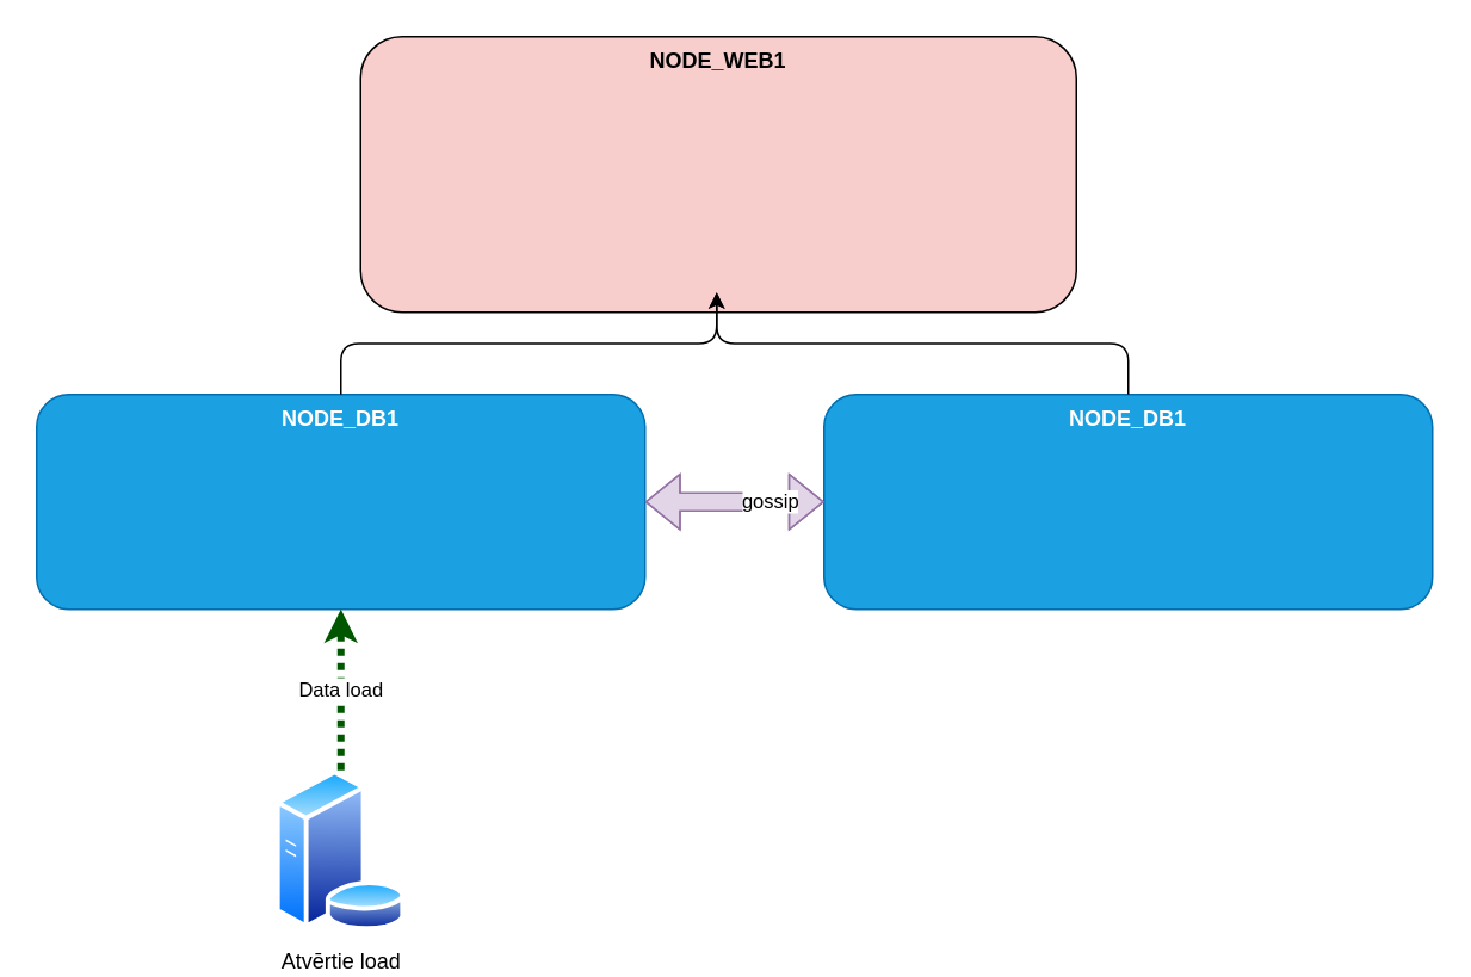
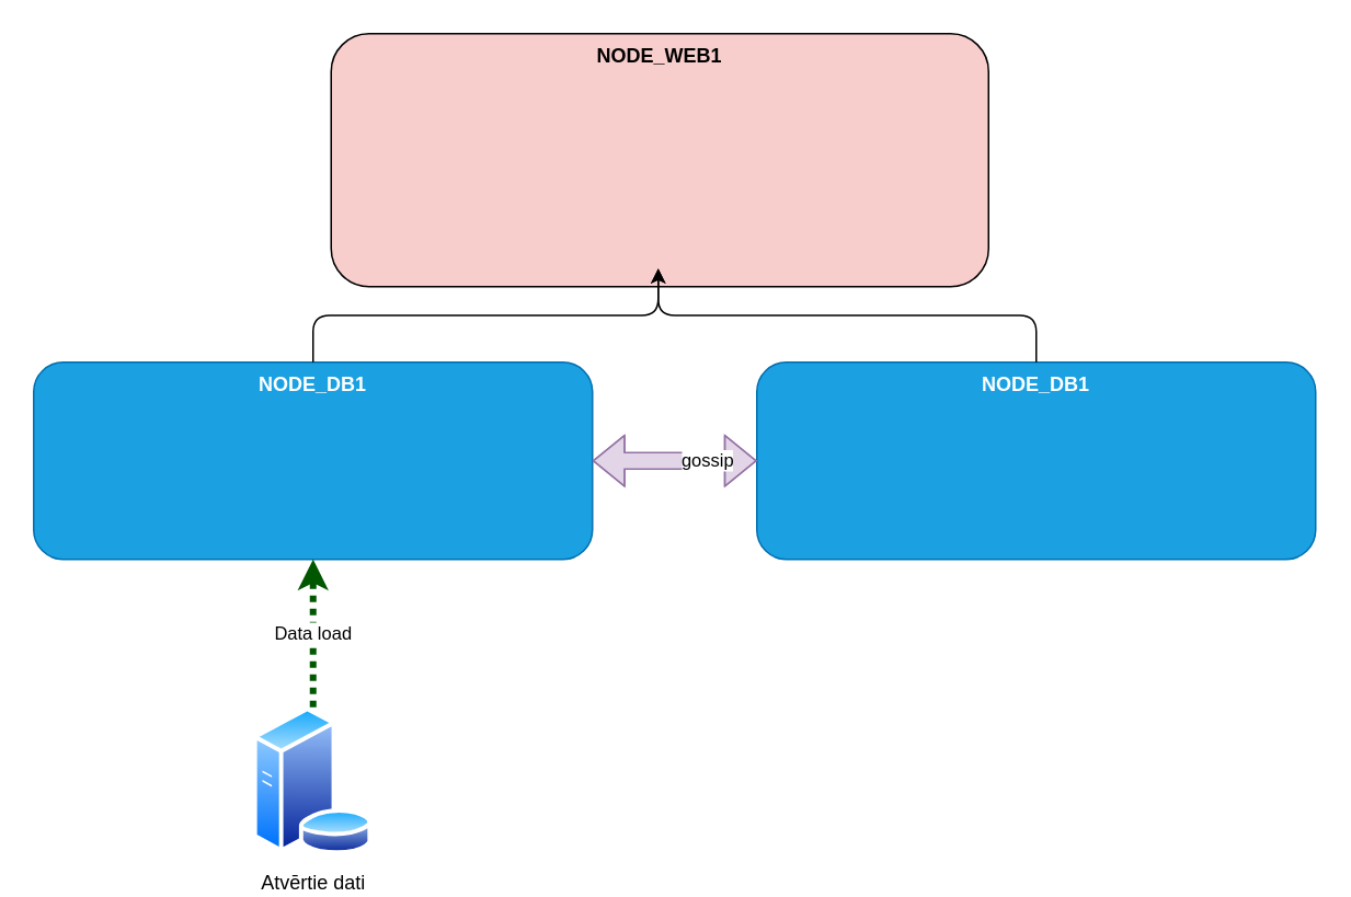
  <mxCell id="0" />
  <mxCell id="1" parent="0" />
  <mxCell id="2" value="NODE_DB1" style="rounded=1;whiteSpace=wrap;html=1;fillColor=#1ba1e2;strokeColor=#006EAF;verticalAlign=top;fontStyle=1;fontColor=#ffffff;" vertex="1" parent="1"><mxGeometry x="20" y="220" width="340" height="120" as="geometry" /></mxCell>
  <mxCell id="3" value="" style="shape=image;verticalLabelPosition=bottom;labelBackgroundColor=#ffffff;verticalAlign=top;aspect=fixed;imageAspect=0;image=https://cassandra.apache.org/assets/img/logo-white.svg;" vertex="1" parent="1"><mxGeometry x="50" y="270.5" width="267" height="59" as="geometry" /></mxCell>
  <mxCell id="4" value="NODE_WEB1" style="rounded=1;whiteSpace=wrap;html=1;verticalAlign=top;fontStyle=1;fillColor=#f8cecc;" vertex="1" parent="1"><mxGeometry x="201" y="20" width="400" height="154" as="geometry" /></mxCell>
  <mxCell id="5" value="NODE_DB1" style="rounded=1;whiteSpace=wrap;html=1;fillColor=#1ba1e2;strokeColor=#006EAF;verticalAlign=top;fontStyle=1;fontColor=#ffffff;" vertex="1" parent="1"><mxGeometry x="460" y="220" width="340" height="120" as="geometry" /></mxCell>
  <mxCell id="6" value="" style="shape=image;verticalLabelPosition=bottom;labelBackgroundColor=#ffffff;verticalAlign=top;aspect=fixed;imageAspect=0;image=https://cassandra.apache.org/assets/img/logo-white.svg;" vertex="1" parent="1"><mxGeometry x="490" y="270.5" width="267" height="59" as="geometry" /></mxCell>
  <mxCell id="7" value="gossip" style="shape=flexArrow;endArrow=classic;startArrow=classic;html=1;rounded=0;edgeStyle=orthogonalEdgeStyle;exitX=1;exitY=0.5;exitDx=0;exitDy=0;fillColor=#e1d5e7;strokeColor=#9673a6;" edge="1" parent="1" source="2"><mxGeometry y="20" width="100" height="100" relative="1" as="geometry"><mxPoint x="430" y="190" as="sourcePoint" /><mxPoint x="460" y="280" as="targetPoint" /><mxPoint as="offset" /></mxGeometry></mxCell>
  <mxCell id="8" value="" style="shape=image;verticalLabelPosition=bottom;labelBackgroundColor=#ffffff;verticalAlign=top;aspect=fixed;imageAspect=0;image=https://httpd.apache.org/images/httpd_logo_wide_new.png;" vertex="1" parent="1"><mxGeometry x="170" y="50" width="520" height="47" as="geometry" /></mxCell>
  <mxCell id="9" value="" style="shape=image;verticalLabelPosition=bottom;labelBackgroundColor=#ffffff;verticalAlign=top;aspect=fixed;imageAspect=0;image=https://upload.wikimedia.org/wikipedia/commons/thumb/2/27/PHP-logo.svg/640px-PHP-logo.svg.png;" vertex="1" parent="1"><mxGeometry x="338.93" y="97" width="122.14" height="66" as="geometry" /></mxCell>
  <mxCell id="10" value="" style="endArrow=classic;html=1;rounded=1;edgeStyle=orthogonalEdgeStyle;entryX=0.5;entryY=1;entryDx=0;entryDy=0;" edge="1" parent="1" source="5" target="9"><mxGeometry width="50" height="50" relative="1" as="geometry"><mxPoint x="460" y="170" as="sourcePoint" /><mxPoint x="510" y="120" as="targetPoint" /></mxGeometry></mxCell>
  <mxCell id="11" value="" style="endArrow=classic;html=1;rounded=1;edgeStyle=orthogonalEdgeStyle;exitX=0.5;exitY=0;exitDx=0;exitDy=0;entryX=0.5;entryY=1;entryDx=0;entryDy=0;" edge="1" parent="1" source="2" target="9"><mxGeometry width="50" height="50" relative="1" as="geometry"><mxPoint x="460" y="170" as="sourcePoint" /><mxPoint x="510" y="120" as="targetPoint" /></mxGeometry></mxCell>
- <mxCell id="12" value="Atvērtie load" style="aspect=fixed;perimeter=ellipsePerimeter;html=1;align=center;shadow=0;dashed=0;spacingTop=3;image;image=img/lib/active_directory/database_server.svg;fontColor=#000000;" vertex="1" parent="1"><mxGeometry x="153.1" y="430" width="73.8" height="90" as="geometry" /></mxCell>
+ <mxCell id="12" value="Atvērtie dati" style="aspect=fixed;perimeter=ellipsePerimeter;html=1;align=center;shadow=0;dashed=0;spacingTop=3;image;image=img/lib/active_directory/database_server.svg;fontColor=#000000;" vertex="1" parent="1"><mxGeometry x="153.1" y="430" width="73.8" height="90" as="geometry" /></mxCell>
  <mxCell id="13" value="Data load" style="endArrow=classic;html=1;rounded=1;fontColor=#000000;edgeStyle=orthogonalEdgeStyle;exitX=0.5;exitY=0;exitDx=0;exitDy=0;entryX=0.5;entryY=1;entryDx=0;entryDy=0;dashed=1;strokeWidth=4;fillColor=#008a00;strokeColor=#005700;dashPattern=1 1;" edge="1" parent="1" source="12" target="2"><mxGeometry width="50" height="50" relative="1" as="geometry"><mxPoint x="460" y="470" as="sourcePoint" /><mxPoint x="510" y="420" as="targetPoint" /></mxGeometry></mxCell>
